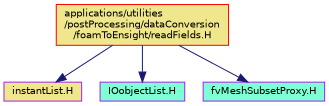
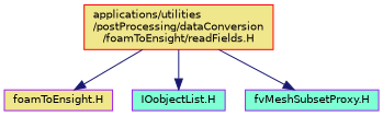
  digraph {
    node [color=purple fillcolor=khaki fontname=Helvetica fontsize=10 shape=record style=filled]
    edge [color=midnightblue fontname=Helvetica fontsize=10 labelfontname=Helvetica labelfontsize=10 style=solid]
    n1 [color=red fontcolor=black height=0.2 label="applications/utilities\l/postProcessing/dataConversion\l/foamToEnsight/readFields.H" width=0.4]
-   n2 [height=0.2 label="instantList.H" width=0.4]
+   n2 [height=0.2 label="foamToEnsight.H" width=0.4]
    n3 [height=0.2 label="IOobjectList.H" width=0.4 fillcolor=aquamarine]
    n4 [height=0.2 label="fvMeshSubsetProxy.H" width=0.4 fillcolor=aquamarine]
    n1 -> n2
    n1 -> n3
    n1 -> n4
  }
